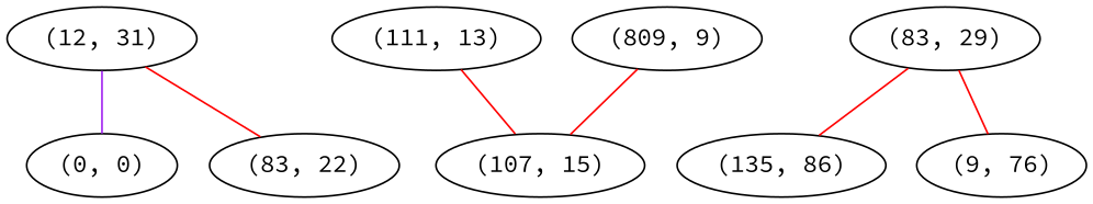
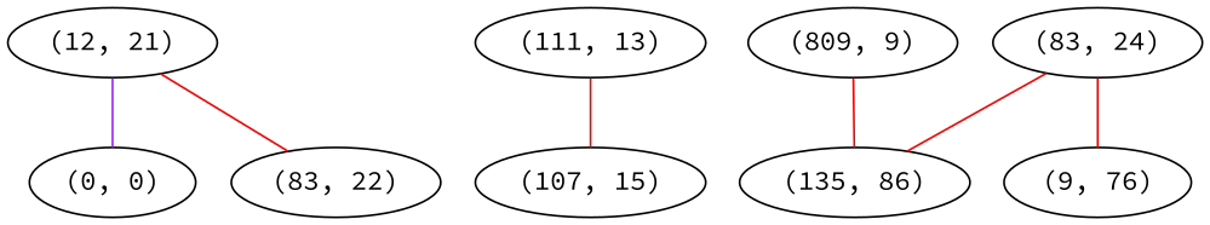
  graph {
    fontname="Source Code Pro"
    node [fontname="Source Code Pro"]
    edge [color=red fontname="Source Code Pro" weight=1]
-   "(12, 21)" [label="(12, 31)"]
+   "(12, 21)"
    "(0, 0)"
    "(83, 22)"
    n4 [label="(111, 13)"]
    "(107, 15)"
-   "(83, 29)"
+   "(83, 29)" [label="(83, 24)"]
    "(135, 86)"
    "(9, 76)"
    n9 [label="(809, 9)"]
    "(12, 21)" -- "(0, 0)" [color=purple weight=4]
    "(12, 21)" -- "(83, 22)"
    n4 -- "(107, 15)"
    "(83, 29)" -- "(135, 86)"
    "(83, 29)" -- "(9, 76)"
-   n9 -- "(107, 15)"
+   n9 -- "(135, 86)"
  }
